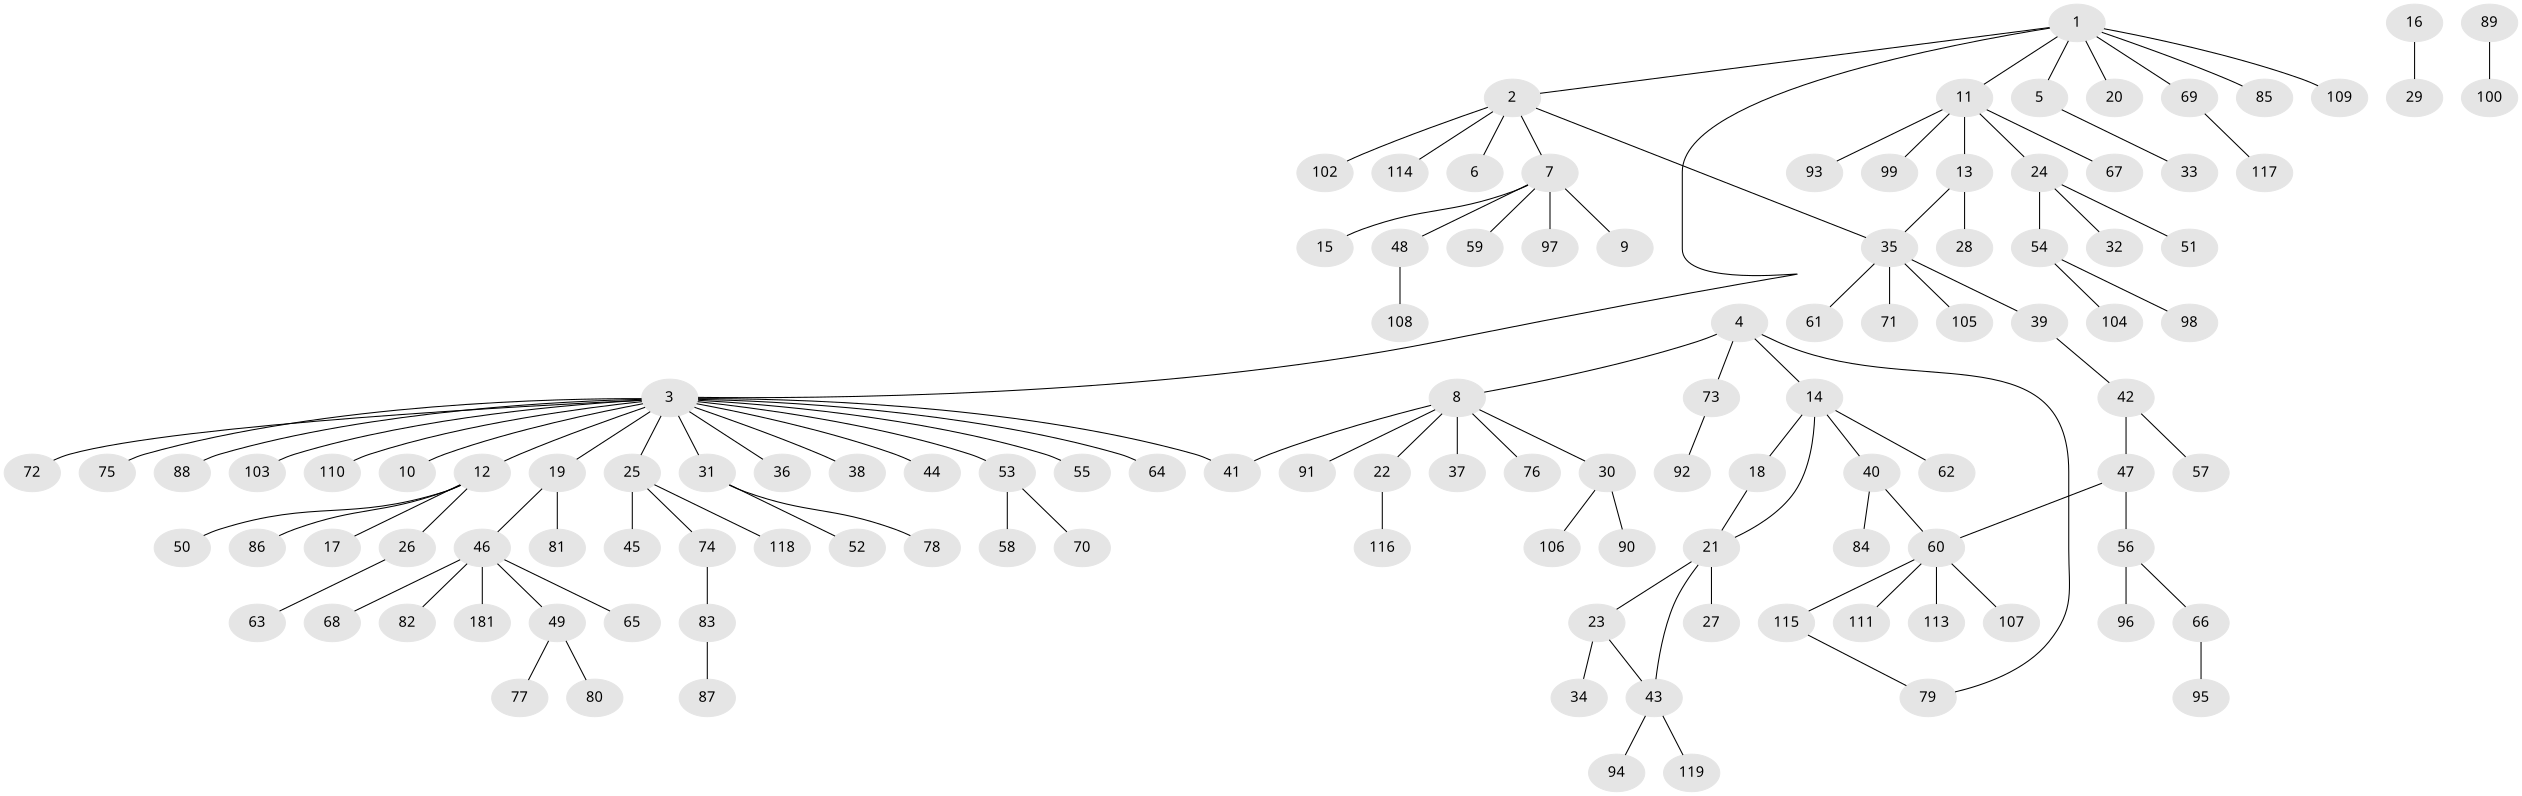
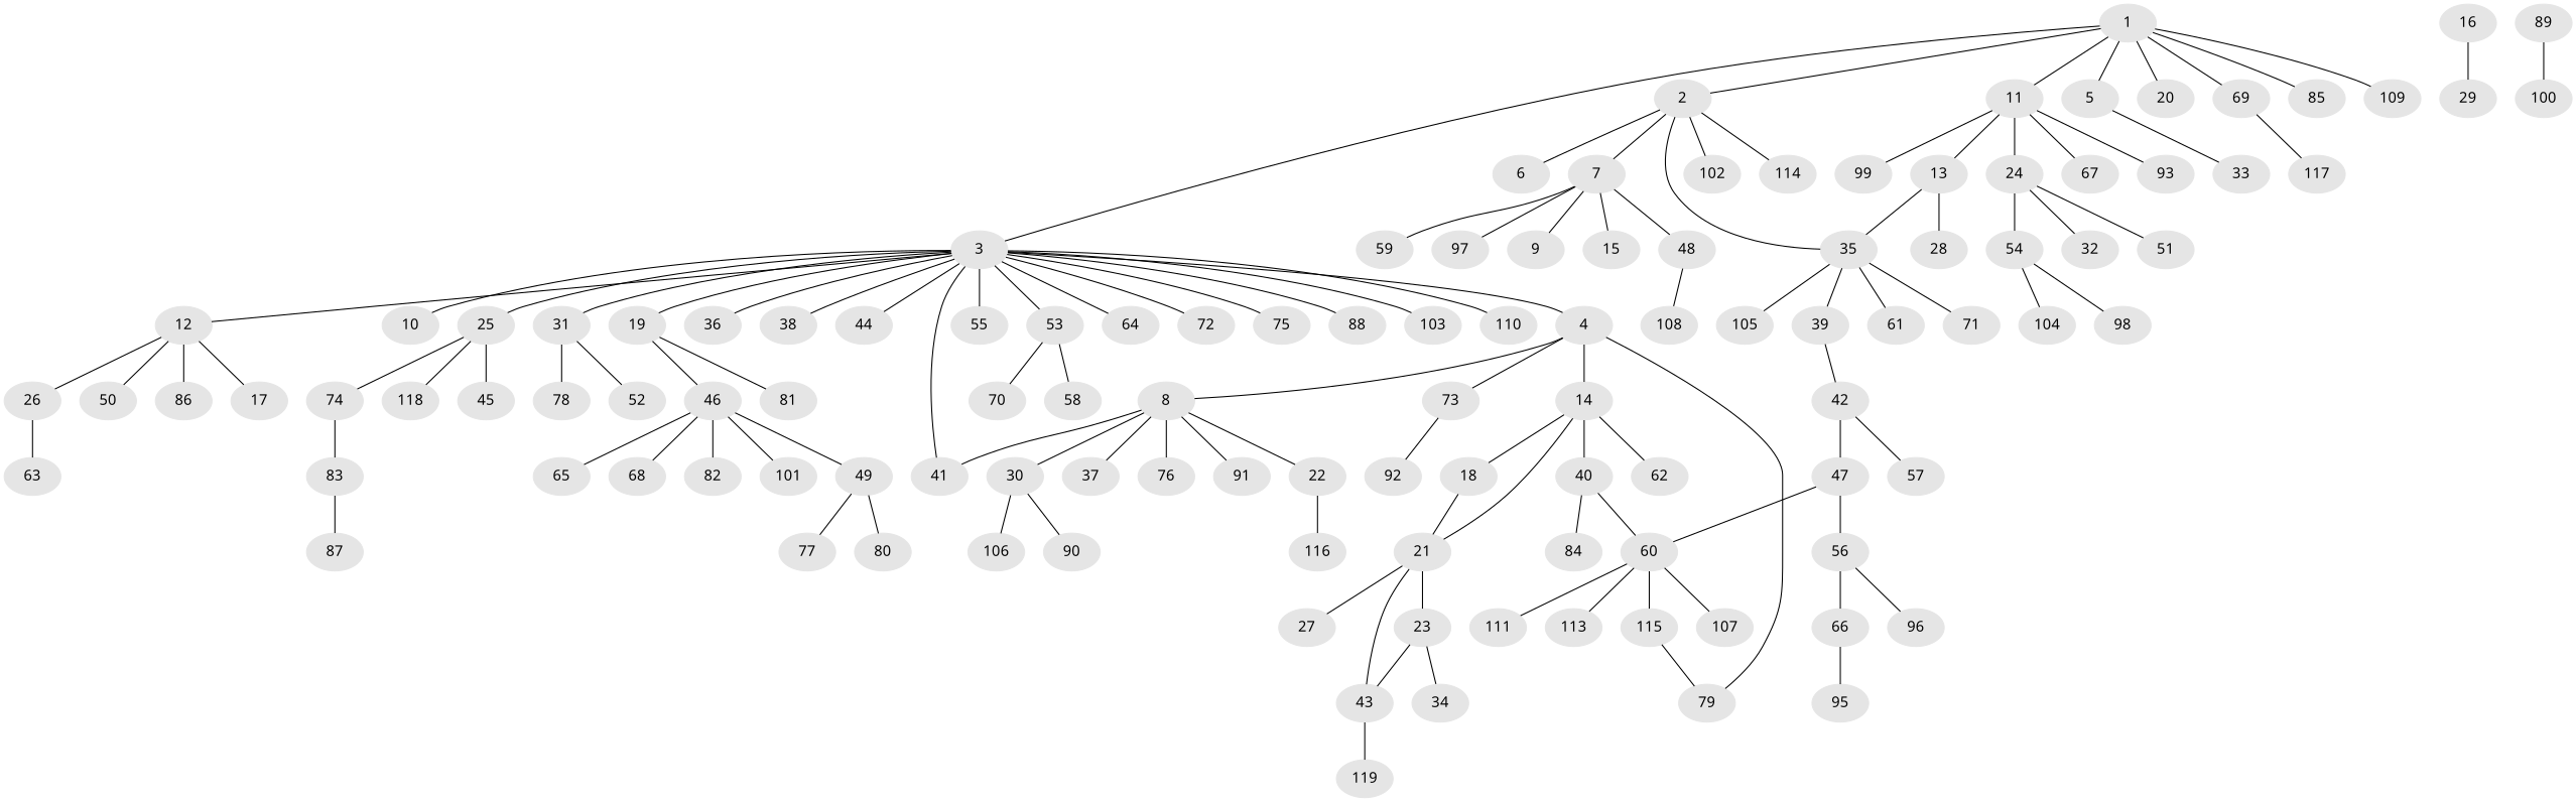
  graph {
    fontname="Noto Sans"
    node [color=gray90 fontname="Noto Sans" style=filled]
    edge [fontname="Noto Sans"]
    1
    2
    3
    5
    11
    20
    69
    85
    109
    6
    7
    35
    102
    114
    4
    10
    12
    19
    25
    31
    36
    38
    41
    44
    53
    55
    64
    72
    75
    88
    103
    110
    33
    13
    24
    67
    93
    99
    117
    9
    15
    48
    59
    97
    39
    61
    71
    105
    8
    14
    73
    79
    17
    26
    50
    86
    46
    81
    45
    74
    118
    52
    78
    58
    70
    22
    30
    37
    76
    91
    18
    40
    62
    21
    92
    108
    116
    90
    106
    28
    32
    51
    54
    63
    16
    29
    60
    84
    23
    27
    43
    49
    65
    68
    82
-   101 [label=181]
+   101
    34
-   94
    n99 [label=119]
    98
    104
    83
    42
    47
    57
    107
    111
    113
    115
    56
    77
    80
    66
    96
    95
    89
    100
    87
    1 -- 2
    1 -- 3
    1 -- 5
    1 -- 11
    1 -- 20
    1 -- 69
    1 -- 85
    1 -- 109
    2 -- 6
    2 -- 7
    2 -- 35
    2 -- 102
    2 -- 114
+   3 -- 4
    3 -- 10
    3 -- 12
    3 -- 19
    3 -- 25
    3 -- 31
    3 -- 36
    3 -- 38
    3 -- 41
    3 -- 44
    3 -- 53
    3 -- 55
    3 -- 64
    3 -- 72
    3 -- 75
    3 -- 88
    3 -- 103
    3 -- 110
    5 -- 33
    11 -- 13
    11 -- 24
    11 -- 67
    11 -- 93
    11 -- 99
    69 -- 117
    7 -- 9
    7 -- 15
    7 -- 48
    7 -- 59
    7 -- 97
    35 -- 39
    35 -- 61
    35 -- 71
    35 -- 105
    4 -- 8
    4 -- 14
    4 -- 73
    4 -- 79
    12 -- 17
    12 -- 26
    12 -- 50
    12 -- 86
    19 -- 46
    19 -- 81
    25 -- 45
    25 -- 74
    25 -- 118
    31 -- 52
    31 -- 78
    53 -- 58
    53 -- 70
    13 -- 35
    13 -- 28
    24 -- 32
    24 -- 51
    24 -- 54
    48 -- 108
    39 -- 42
    8 -- 41
    8 -- 22
    8 -- 30
    8 -- 37
    8 -- 76
    8 -- 91
    14 -- 18
    14 -- 40
    14 -- 62
    14 -- 21
    73 -- 92
    26 -- 63
    46 -- 49
    46 -- 65
    46 -- 68
    46 -- 82
    46 -- 101
    74 -- 83
    22 -- 116
    30 -- 90
    30 -- 106
    18 -- 21
    40 -- 60
    40 -- 84
    21 -- 23
    21 -- 27
    21 -- 43
    54 -- 98
    54 -- 104
    16 -- 29
    60 -- 107
    60 -- 111
    60 -- 113
    60 -- 115
    23 -- 43
    23 -- 34
-   43 -- 94
    43 -- n99
    49 -- 77
    49 -- 80
    83 -- 87
    42 -- 47
    42 -- 57
    47 -- 60
    47 -- 56
    115 -- 79
    56 -- 66
    56 -- 96
    66 -- 95
    89 -- 100
  }
